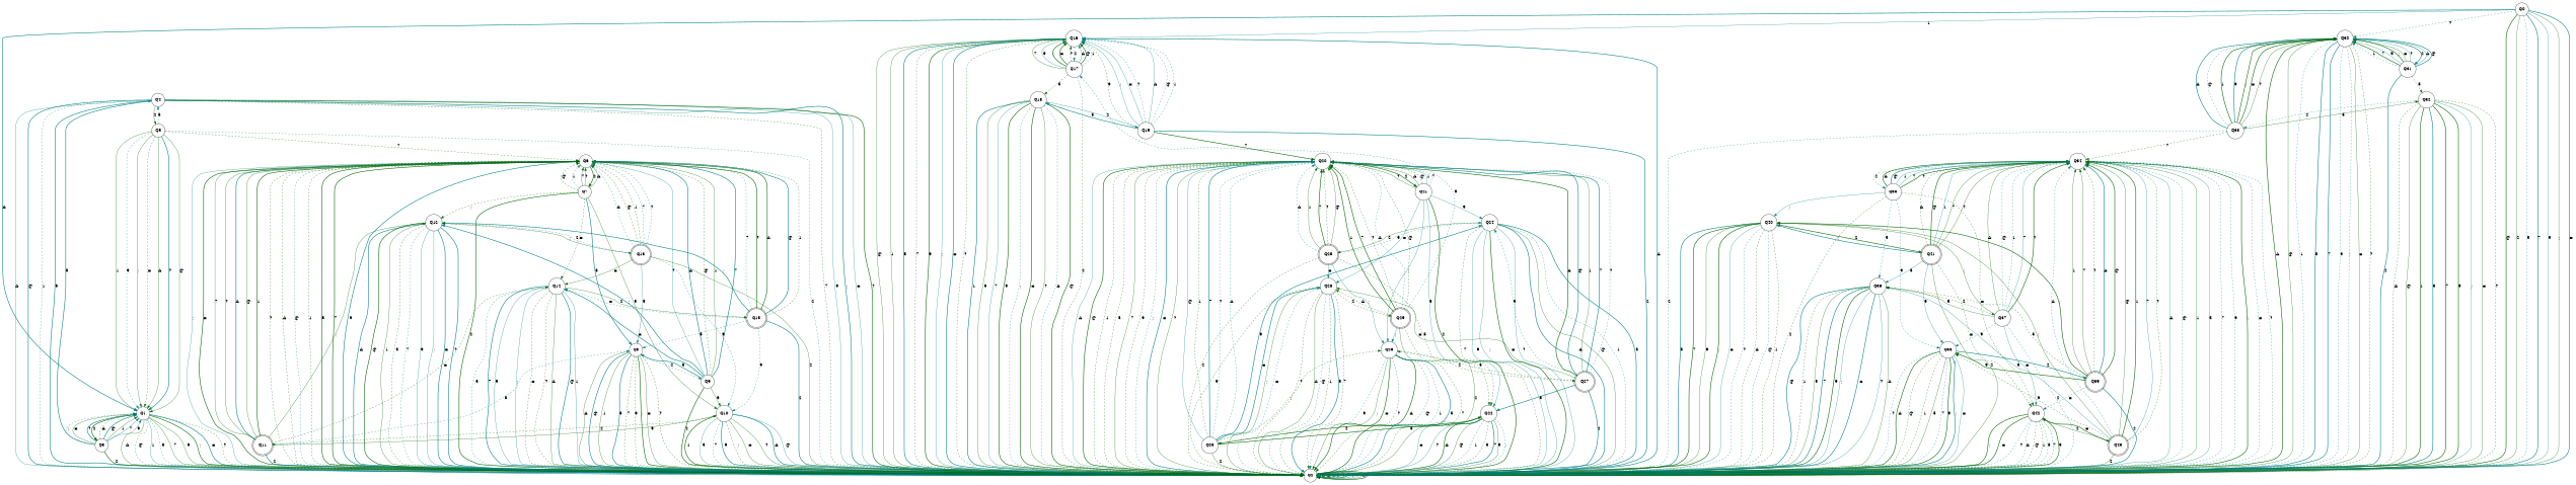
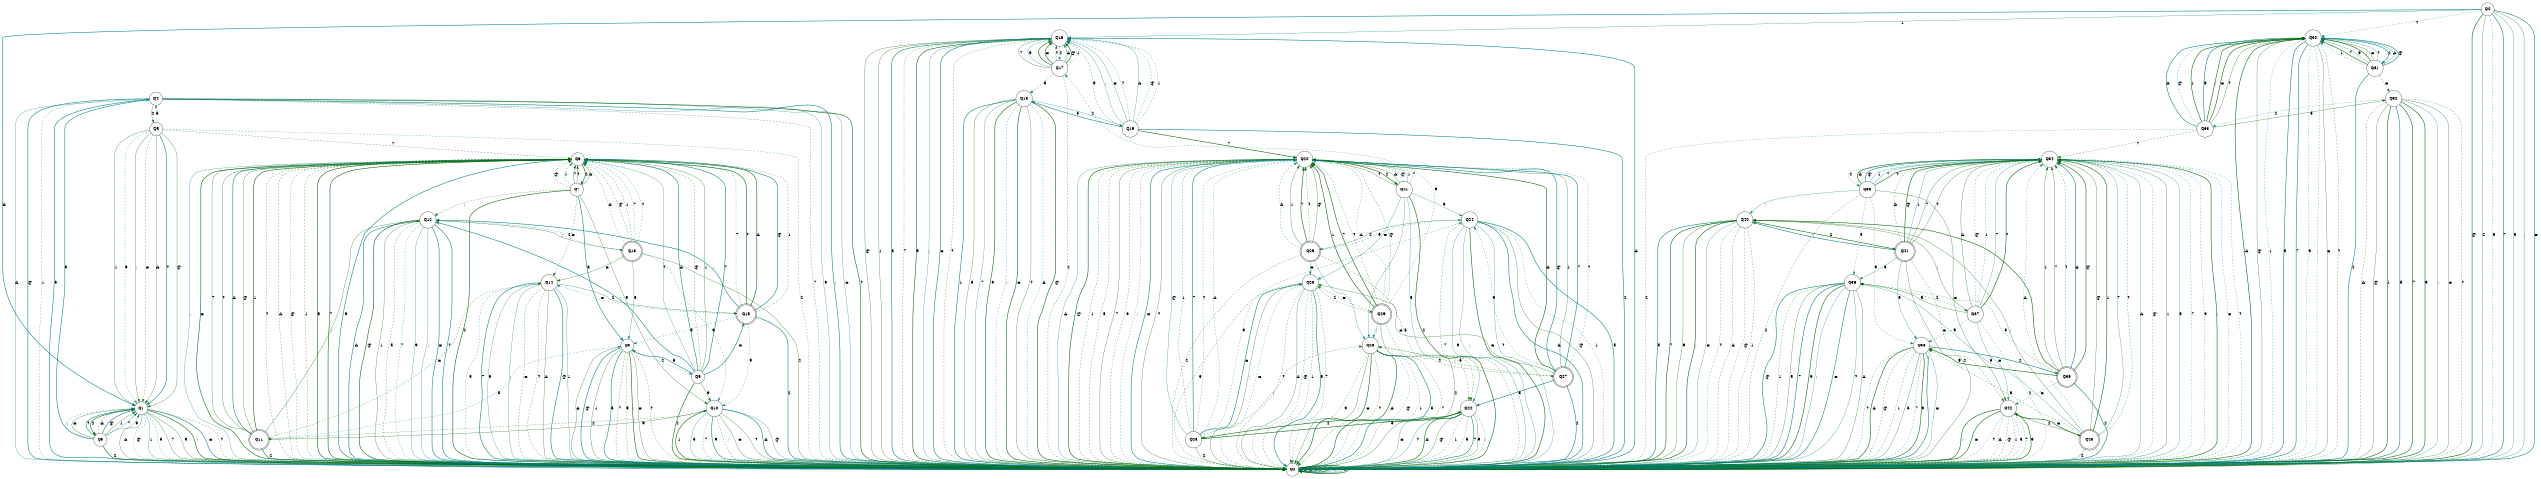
  digraph {
    node [shape=circle]
    edge [color=darkgreen style=dashed]
    Q4
    Q2
    Q5
    Q6
    Q1
    Q24
    Q25 [shape=doublecircle]
    Q20
    Q22
    Q26
    Q28
    Q21
    Q7
    Q10
    Q8
    Q14
    Q12
    Q11 [shape=doublecircle]
    Q9
    Q15 [shape=doublecircle]
    Q13 [shape=doublecircle]
    Q40
    Q41 [shape=doublecircle]
    Q42
    Q38
    Q34
    Q36
    Q17
    Q18
    Q16
    Q19
    Q32
    Q33
    Q30
    Q23
    Q27 [shape=doublecircle]
    Q29 [shape=doublecircle]
    Q43 [shape=doublecircle]
    Q39 [shape=doublecircle]
    Q35
    Q37
    Q3
    Q31
    Q0
    Q4 -> Q2 [color=teal label=A style=solid]
    Q4 -> Q2 [color=teal label="@" style=bold]
    Q4 -> Q2 [color=teal label=1]
    Q4 -> Q2 [color=teal label=5 style=bold]
    Q4 -> Q2 [label=7]
    Q4 -> Q2 [color=teal label=9 style=solid]
    Q4 -> Q2 [color=teal label=";" style=bold]
    Q4 -> Q2 [color=teal label="=" style=solid]
    Q4 -> Q2 [label="?" style=bold]
    Q4 -> Q5 [label=2 style=solid]
    Q2 -> Q2 [color=teal label=A]
    Q2 -> Q2 [label="@"]
    Q2 -> Q2 [label=1]
    Q2 -> Q2 [color=teal label=2 style=bold]
    Q2 -> Q2 [color=teal label=5]
    Q2 -> Q2 [label=7 style=bold]
    Q2 -> Q2 [color=teal label=9 style=solid]
    Q2 -> Q2 [color=teal label=";" style=solid]
    Q2 -> Q2 [label="=" style=solid]
    Q2 -> Q2 [label="?" style=bold]
    Q5 -> Q4 [color=teal label=5]
    Q5 -> Q2 [color=teal label=2]
    Q5 -> Q6 [label=7]
    Q5 -> Q1 [label=A style=solid]
    Q5 -> Q1 [label="@" style=solid]
    Q5 -> Q1 [label=1 style=solid]
    Q5 -> Q1 [color=teal label=9]
    Q5 -> Q1 [label=";" style=solid]
    Q5 -> Q1 [label="="]
    Q5 -> Q1 [color=teal label="?" style=bold]
    Q6 -> Q2 [label=A]
    Q6 -> Q2 [color=teal label="@"]
    Q6 -> Q2 [label=1]
    Q6 -> Q2 [label=5 style=bold]
    Q6 -> Q2 [label=7 style=bold]
    Q6 -> Q2 [color=teal label=9 style=bold]
    Q6 -> Q2 [color=teal label=";" style=solid]
    Q6 -> Q2 [label="=" style=bold]
    Q6 -> Q2 [label="?"]
    Q6 -> Q7 [label=2 style=bold]
    Q1 -> Q2 [label=A style=solid]
    Q1 -> Q2 [color=teal label="@"]
    Q1 -> Q2 [color=teal label=1 style=solid]
    Q1 -> Q2 [color=teal label=5]
    Q1 -> Q2 [label=7 style=solid]
    Q1 -> Q2 [label=9 style=solid]
    Q1 -> Q2 [label=";" style=bold]
    Q1 -> Q2 [color=teal label="=" style=bold]
    Q1 -> Q2 [label="?"]
    Q1 -> Q3 [label=2 style=bold]
    Q24 -> Q2 [color=teal label=A style=bold]
    Q24 -> Q2 [label="@" style=solid]
    Q24 -> Q2 [color=teal label=1]
    Q24 -> Q2 [color=teal label=5 style=bold]
    Q24 -> Q2 [label=7]
    Q24 -> Q2 [color=teal label=9 style=solid]
    Q24 -> Q2 [color=teal label=";" style=solid]
    Q24 -> Q2 [label="=" style=bold]
    Q24 -> Q2 [color=teal label="?" style=solid]
    Q24 -> Q25 [label=2 style=solid]
    Q25 -> Q2 [label=2]
    Q25 -> Q24 [color=teal label=9]
    Q25 -> Q20 [color=teal label=A]
    Q25 -> Q20 [label="@" style=solid]
    Q25 -> Q20 [label=1 style=solid]
    Q25 -> Q20 [label=7 style=bold]
    Q25 -> Q20 [label="?"]
    Q25 -> Q22 [label=5]
    Q25 -> Q26 [color=teal label=";" style=solid]
    Q25 -> Q28 [color=teal label="=" style=solid]
    Q20 -> Q2 [color=teal label=A style=solid]
    Q20 -> Q2 [label="@" style=bold]
    Q20 -> Q2 [label=1]
    Q20 -> Q2 [label=5]
    Q20 -> Q2 [label=7 style=solid]
    Q20 -> Q2 [label=9]
    Q20 -> Q2 [color=teal label=";"]
    Q20 -> Q2 [color=teal label="=" style=bold]
    Q20 -> Q2 [label="?" style=solid]
    Q20 -> Q21 [label=2 style=bold]
    Q22 -> Q2 [label=A style=bold]
    Q22 -> Q2 [label="@" style=solid]
    Q22 -> Q2 [color=teal label=1]
    Q22 -> Q2 [label=5]
    Q22 -> Q2 [color=teal label=7 style=bold]
    Q22 -> Q2 [label=9 style=solid]
    Q22 -> Q2 [color=teal label=";"]
    Q22 -> Q2 [color=teal label="=" style=solid]
    Q22 -> Q2 [color=teal label="?" style=solid]
    Q22 -> Q23 [label=2 style=bold]
    Q26 -> Q2 [label=A style=bold]
    Q26 -> Q2 [color=teal label="@"]
    Q26 -> Q2 [color=teal label=1]
    Q26 -> Q2 [color=teal label=5 style=bold]
    Q26 -> Q2 [label=7]
    Q26 -> Q2 [color=teal label=9]
    Q26 -> Q2 [label=";" style=solid]
    Q26 -> Q2 [label="=" style=bold]
    Q26 -> Q2 [label="?"]
    Q26 -> Q27 [label=2]
    Q28 -> Q2 [label=A style=solid]
    Q28 -> Q2 [color=teal label="@"]
    Q28 -> Q2 [label=1]
    Q28 -> Q2 [color=teal label=5 style=bold]
    Q28 -> Q2 [label=7]
    Q28 -> Q2 [label=9]
    Q28 -> Q2 [label=";" style=solid]
    Q28 -> Q2 [color=teal label="="]
    Q28 -> Q2 [label="?"]
    Q28 -> Q29 [label=2]
    Q21 -> Q2 [label=2 style=bold]
    Q21 -> Q24 [color=teal label=9 style=solid]
    Q21 -> Q20 [label=A style=solid]
    Q21 -> Q20 [label="@"]
    Q21 -> Q20 [color=teal label=1 style=solid]
    Q21 -> Q20 [color=teal label=7]
    Q21 -> Q20 [label="?" style=solid]
    Q21 -> Q22 [color=teal label=5 style=solid]
    Q21 -> Q26 [color=teal label=";" style=solid]
    Q21 -> Q28 [color=teal label="=" style=solid]
    Q7 -> Q2 [label=2 style=bold]
    Q7 -> Q6 [label=A style=solid]
    Q7 -> Q6 [label="@"]
    Q7 -> Q6 [color=teal label=1]
    Q7 -> Q6 [label=7 style=solid]
    Q7 -> Q6 [label="?" style=solid]
    Q7 -> Q10 [label=9 style=solid]
    Q7 -> Q8 [color=teal label=5 style=bold]
    Q7 -> Q14 [label="="]
    Q7 -> Q12 [label=";"]
    Q10 -> Q2 [color=teal label=A style=bold]
    Q10 -> Q2 [color=teal label="@" style=solid]
    Q10 -> Q2 [label=1 style=bold]
    Q10 -> Q2 [color=teal label=5 style=solid]
    Q10 -> Q2 [color=teal label=7]
    Q10 -> Q2 [color=teal label=9 style=bold]
    Q10 -> Q2 [label=";"]
    Q10 -> Q2 [label="=" style=solid]
    Q10 -> Q2 [label="?" style=solid]
    Q10 -> Q11 [label=2]
    Q8 -> Q2 [label=A style=solid]
    Q8 -> Q2 [color=teal label="@" style=bold]
    Q8 -> Q2 [label=1 style=solid]
    Q8 -> Q2 [color=teal label=5 style=bold]
    Q8 -> Q2 [label=7]
    Q8 -> Q2 [label=9]
    Q8 -> Q2 [label=";" style=bold]
    Q8 -> Q2 [label="=" style=solid]
    Q8 -> Q2 [label="?"]
    Q8 -> Q9 [color=teal label=2]
    Q14 -> Q2 [label=A style=solid]
    Q14 -> Q2 [color=teal label="@" style=bold]
    Q14 -> Q2 [color=teal label=1 style=solid]
    Q14 -> Q2 [color=teal label=5]
    Q14 -> Q2 [color=teal label=7 style=bold]
    Q14 -> Q2 [color=teal label=9 style=solid]
    Q14 -> Q2 [color=teal label=";" style=solid]
    Q14 -> Q2 [label="="]
    Q14 -> Q2 [label="?"]
    Q14 -> Q15 [label=2 style=solid]
    Q12 -> Q2 [color=teal label=A style=bold]
    Q12 -> Q2 [label="@" style=bold]
    Q12 -> Q2 [label=1 style=solid]
    Q12 -> Q2 [label=5]
    Q12 -> Q2 [color=teal label=7]
    Q12 -> Q2 [color=teal label=9 style=solid]
    Q12 -> Q2 [color=teal label=";" style=solid]
    Q12 -> Q2 [color=teal label="=" style=bold]
    Q12 -> Q2 [color=teal label="?" style=bold]
    Q12 -> Q13 [color=teal label=2]
    Q11 -> Q2 [color=teal label=2 style=bold]
    Q11 -> Q6 [color=teal label=A style=bold]
    Q11 -> Q6 [label="@" style=solid]
    Q11 -> Q6 [label=1 style=bold]
    Q11 -> Q6 [label=7 style=solid]
    Q11 -> Q6 [label="?" style=solid]
    Q11 -> Q10 [label=9 style=solid]
    Q11 -> Q8 [color=teal label=5]
    Q11 -> Q14 [label="="]
    Q11 -> Q12 [label=";" style=solid]
    Q9 -> Q2 [label=2 style=bold]
    Q9 -> Q6 [color=teal label=A style=bold]
    Q9 -> Q6 [label="@"]
    Q9 -> Q6 [label=1 style=solid]
    Q9 -> Q6 [color=teal label=7 style=bold]
    Q9 -> Q6 [color=teal label="?" style=solid]
    Q9 -> Q10 [label=9 style=solid]
    Q9 -> Q8 [color=teal label=5 style=bold]
-   Q9 -> Q14 [color=teal label="=" style=bold]
+   Q9 -> Q15 [color=teal label="=" style=bold]
    Q9 -> Q12 [color=teal label=";" style=bold]
    Q15 -> Q2 [color=teal label=2 style=bold]
    Q15 -> Q6 [label=A style=bold]
    Q15 -> Q6 [color=teal label="@" style=bold]
    Q15 -> Q6 [label=1]
    Q15 -> Q6 [color=teal label=7]
    Q15 -> Q6 [label="?" style=bold]
    Q15 -> Q10 [color=teal label=9]
    Q15 -> Q8 [color=teal label=5]
    Q15 -> Q14 [color=teal label="="]
    Q15 -> Q12 [color=teal label=";" style=bold]
    Q13 -> Q2 [label=2 style=solid]
    Q13 -> Q6 [color=teal label=A]
    Q13 -> Q6 [label="@"]
    Q13 -> Q6 [label=1]
    Q13 -> Q6 [color=teal label=7]
    Q13 -> Q6 [color=teal label="?"]
    Q13 -> Q10 [color=teal label=9]
    Q13 -> Q8 [color=teal label=5 style=solid]
    Q13 -> Q14 [label="=" style=solid]
    Q13 -> Q12 [label=";" style=solid]
    Q40 -> Q2 [label=A]
    Q40 -> Q2 [color=teal label="@"]
    Q40 -> Q2 [label=1]
    Q40 -> Q2 [color=teal label=5 style=bold]
    Q40 -> Q2 [label=7 style=bold]
    Q40 -> Q2 [label=9 style=solid]
    Q40 -> Q2 [label=";" style=bold]
    Q40 -> Q2 [color=teal label="=" style=solid]
    Q40 -> Q2 [color=teal label="?"]
    Q40 -> Q41 [label=2 style=bold]
    Q41 -> Q2 [label=2 style=solid]
    Q41 -> Q40 [color=teal label=";" style=bold]
    Q41 -> Q42 [label="="]
    Q41 -> Q38 [color=teal label=9 style=solid]
    Q41 -> Q34 [label=A]
    Q41 -> Q34 [label="@" style=bold]
    Q41 -> Q34 [color=teal label=1 style=solid]
    Q41 -> Q34 [label=7 style=solid]
    Q41 -> Q34 [label="?" style=solid]
    Q41 -> Q36 [color=teal label=5 style=solid]
    Q42 -> Q2 [color=teal label=A]
    Q42 -> Q2 [label="@"]
    Q42 -> Q2 [label=1]
    Q42 -> Q2 [color=teal label=5]
    Q42 -> Q2 [label=7]
    Q42 -> Q2 [label=9 style=bold]
    Q42 -> Q2 [label=";" style=bold]
    Q42 -> Q2 [label="=" style=bold]
    Q42 -> Q2 [color=teal label="?"]
    Q42 -> Q43 [label=2 style=solid]
    Q38 -> Q2 [label=A style=bold]
    Q38 -> Q2 [label="@"]
    Q38 -> Q2 [label=1]
    Q38 -> Q2 [label=5 style=solid]
    Q38 -> Q2 [color=teal label=7]
    Q38 -> Q2 [label=9 style=bold]
    Q38 -> Q2 [color=teal label=";" style=bold]
    Q38 -> Q2 [color=teal label="=" style=solid]
    Q38 -> Q2 [color=teal label="?"]
    Q38 -> Q39 [color=teal label=2 style=bold]
    Q34 -> Q2 [color=teal label=A style=solid]
    Q34 -> Q2 [color=teal label="@"]
    Q34 -> Q2 [label=1 style=solid]
    Q34 -> Q2 [color=teal label=5 style=solid]
    Q34 -> Q2 [color=teal label=7]
    Q34 -> Q2 [color=teal label=9]
    Q34 -> Q2 [label=";" style=bold]
    Q34 -> Q2 [color=teal label="="]
    Q34 -> Q2 [color=teal label="?"]
    Q34 -> Q35 [color=teal label=2]
    Q36 -> Q2 [label=A style=solid]
    Q36 -> Q2 [color=teal label="@" style=bold]
    Q36 -> Q2 [label=1]
    Q36 -> Q2 [label=5 style=solid]
    Q36 -> Q2 [color=teal label=7 style=bold]
    Q36 -> Q2 [label=9 style=bold]
    Q36 -> Q2 [color=teal label=";" style=solid]
    Q36 -> Q2 [color=teal label="=" style=bold]
    Q36 -> Q2 [color=teal label="?" style=solid]
    Q36 -> Q37 [label=2]
    Q17 -> Q2 [label=2]
    Q17 -> Q18 [label=5]
    Q17 -> Q16 [color=teal label=A style=solid]
    Q17 -> Q16 [label="@" style=bold]
    Q17 -> Q16 [color=teal label=1]
    Q17 -> Q16 [label=7 style=solid]
    Q17 -> Q16 [color=teal label=9 style=solid]
    Q17 -> Q16 [label=";" style=bold]
    Q17 -> Q16 [label="=" style=bold]
    Q17 -> Q16 [label="?"]
    Q18 -> Q2 [color=teal label=A]
    Q18 -> Q2 [label="@" style=bold]
    Q18 -> Q2 [color=teal label=1 style=bold]
    Q18 -> Q2 [label=5 style=solid]
    Q18 -> Q2 [color=teal label=7 style=solid]
    Q18 -> Q2 [label=9 style=bold]
    Q18 -> Q2 [color=teal label=";"]
    Q18 -> Q2 [label="=" style=bold]
    Q18 -> Q2 [label="?" style=solid]
    Q18 -> Q19 [color=teal label=2 style=solid]
    Q16 -> Q2 [color=teal label=A style=bold]
    Q16 -> Q2 [label="@" style=solid]
    Q16 -> Q2 [label=1 style=solid]
    Q16 -> Q2 [color=teal label=5 style=bold]
    Q16 -> Q2 [label=7]
    Q16 -> Q2 [label=9 style=bold]
    Q16 -> Q2 [color=teal label=";" style=solid]
    Q16 -> Q2 [color=teal label="=" style=bold]
    Q16 -> Q2 [label="?"]
    Q16 -> Q17 [color=teal label=2]
    Q19 -> Q2 [color=teal label=2 style=bold]
    Q19 -> Q20 [label=7 style=bold]
    Q19 -> Q18 [color=teal label=5 style=bold]
    Q19 -> Q16 [color=teal label=A style=solid]
    Q19 -> Q16 [color=teal label="@"]
    Q19 -> Q16 [color=teal label=1]
    Q19 -> Q16 [label=9]
    Q19 -> Q16 [color=teal label=";" style=solid]
    Q19 -> Q16 [color=teal label="=" style=solid]
    Q19 -> Q16 [color=teal label="?"]
    Q32 -> Q2 [label=A]
    Q32 -> Q2 [label="@" style=solid]
    Q32 -> Q2 [label=1 style=bold]
    Q32 -> Q2 [color=teal label=5 style=bold]
    Q32 -> Q2 [label=7 style=bold]
    Q32 -> Q2 [label=9 style=bold]
    Q32 -> Q2 [color=teal label=";" style=solid]
    Q32 -> Q2 [label="=" style=solid]
    Q32 -> Q2 [label="?"]
    Q32 -> Q33 [color=teal label=2]
    Q33 -> Q2 [color=teal label=2]
    Q33 -> Q34 [label=7]
    Q33 -> Q32 [label=5 style=solid]
    Q33 -> Q30 [color=teal label=A style=bold]
    Q33 -> Q30 [color=teal label="@"]
    Q33 -> Q30 [label=1 style=bold]
    Q33 -> Q30 [color=teal label=9 style=bold]
    Q33 -> Q30 [label=";" style=bold]
    Q33 -> Q30 [label="=" style=bold]
    Q33 -> Q30 [label="?" style=solid]
    Q30 -> Q2 [label=A style=bold]
    Q30 -> Q2 [label="@" style=solid]
    Q30 -> Q2 [color=teal label=1]
    Q30 -> Q2 [color=teal label=5 style=bold]
    Q30 -> Q2 [color=teal label=7 style=bold]
    Q30 -> Q2 [color=teal label=9]
    Q30 -> Q2 [color=teal label=";"]
    Q30 -> Q2 [label="=" style=solid]
    Q30 -> Q2 [label="?"]
    Q30 -> Q31 [color=teal label=2 style=bold]
    Q23 -> Q2 [label=2 style=solid]
-   Q23 -> Q24 [color=teal label=9 style=bold]
+   Q23 -> Q24 [color=teal label=9]
    Q23 -> Q20 [color=teal label=A]
    Q23 -> Q20 [color=teal label="@" style=solid]
    Q23 -> Q20 [label=1]
    Q23 -> Q20 [color=teal label=7 style=bold]
    Q23 -> Q20 [color=teal label="?"]
    Q23 -> Q22 [label=5 style=bold]
    Q23 -> Q26 [label=";"]
    Q23 -> Q28 [color=teal label="=" style=bold]
    Q27 -> Q2 [color=teal label=2 style=bold]
    Q27 -> Q24 [color=teal label=9]
    Q27 -> Q20 [label=A style=bold]
    Q27 -> Q20 [color=teal label="@" style=bold]
    Q27 -> Q20 [label=1 style=solid]
    Q27 -> Q20 [color=teal label=7 style=bold]
    Q27 -> Q20 [color=teal label="?"]
    Q27 -> Q22 [color=teal label=5 style=bold]
    Q27 -> Q26 [label=";"]
    Q27 -> Q28 [label="=" style=solid]
    Q29 -> Q2 [label=2 style=solid]
    Q29 -> Q20 [color=teal label=A]
    Q29 -> Q20 [label="@"]
    Q29 -> Q20 [label=1 style=bold]
    Q29 -> Q20 [label=7 style=bold]
    Q29 -> Q20 [label="?"]
    Q29 -> Q22 [label=5]
    Q29 -> Q26 [color=teal label=";" style=solid]
-   Q29 -> Q28 [label=A]
+   Q29 -> Q28 [label="="]
    Q29 -> Q17 [color=teal label=9]
    Q43 -> Q2 [label=2 style=solid]
    Q43 -> Q40 [label=";" style=solid]
    Q43 -> Q42 [label="=" style=bold]
    Q43 -> Q38 [label=9]
    Q43 -> Q34 [color=teal label=A]
    Q43 -> Q34 [label="@" style=solid]
    Q43 -> Q34 [label=1 style=bold]
    Q43 -> Q34 [color=teal label=7 style=solid]
    Q43 -> Q34 [label="?"]
    Q43 -> Q36 [color=teal label=5 style=solid]
    Q39 -> Q2 [color=teal label=2 style=bold]
    Q39 -> Q40 [label=";" style=bold]
    Q39 -> Q42 [color=teal label="="]
    Q39 -> Q38 [label=9 style=bold]
    Q39 -> Q34 [color=teal label=A style=bold]
    Q39 -> Q34 [label="@" style=bold]
    Q39 -> Q34 [label=1 style=solid]
    Q39 -> Q34 [label=7 style=solid]
    Q39 -> Q34 [label="?"]
    Q39 -> Q36 [label=5]
    Q35 -> Q2 [label=2]
    Q35 -> Q40 [color=teal label=";" style=solid]
-   Q35 -> Q42 [label="="]
+   Q35 -> Q42 [label="=" style=solid]
    Q35 -> Q38 [color=teal label=9]
    Q35 -> Q34 [label=A style=bold]
    Q35 -> Q34 [color=teal label="@" style=bold]
    Q35 -> Q34 [color=teal label=1 style=solid]
    Q35 -> Q34 [color=teal label=7 style=solid]
    Q35 -> Q34 [label="?" style=bold]
    Q35 -> Q36 [color=teal label=5]
    Q37 -> Q2 [color=teal label=2]
    Q37 -> Q40 [label=";" style=solid]
    Q37 -> Q42 [color=teal label="=" style=solid]
    Q37 -> Q38 [color=teal label=9]
    Q37 -> Q34 [label=A style=solid]
    Q37 -> Q34 [color=teal label="@"]
    Q37 -> Q34 [color=teal label=1]
    Q37 -> Q34 [color=teal label=7 style=solid]
    Q37 -> Q34 [label="?" style=bold]
    Q37 -> Q36 [label=5 style=solid]
    Q3 -> Q4 [color=teal label=5 style=bold]
    Q3 -> Q2 [label=2 style=bold]
    Q3 -> Q1 [label=A]
    Q3 -> Q1 [color=teal label="@" style=bold]
    Q3 -> Q1 [label=1 style=solid]
    Q3 -> Q1 [color=teal label=7 style=solid]
    Q3 -> Q1 [color=teal label=9 style=solid]
    Q3 -> Q1 [color=teal label=";"]
    Q3 -> Q1 [label="=" style=solid]
    Q3 -> Q1 [color=teal label="?" style=bold]
    Q31 -> Q2 [color=teal label=2 style=bold]
-   Q31 -> Q32 [label=5]
+   Q31 -> Q32 [label="="]
    Q31 -> Q30 [color=teal label=A style=solid]
    Q31 -> Q30 [color=teal label="@" style=bold]
    Q31 -> Q30 [color=teal label=1]
    Q31 -> Q30 [label=7 style=bold]
    Q31 -> Q30 [color=teal label=9 style=solid]
    Q31 -> Q30 [label=";" style=bold]
    Q31 -> Q30 [label="=" style=solid]
    Q31 -> Q30 [color=teal label="?" style=solid]
    Q0 -> Q2 [label="@" style=bold]
    Q0 -> Q2 [label=2 style=solid]
    Q0 -> Q2 [color=teal label=5]
    Q0 -> Q2 [color=teal label=7 style=bold]
    Q0 -> Q2 [color=teal label=9 style=solid]
    Q0 -> Q2 [label=";" style=solid]
    Q0 -> Q2 [color=teal label="=" style=bold]
    Q0 -> Q1 [color=teal label=A style=bold]
    Q0 -> Q16 [color=teal label=1 style=solid]
    Q0 -> Q30 [color=teal label="?"]
  }
